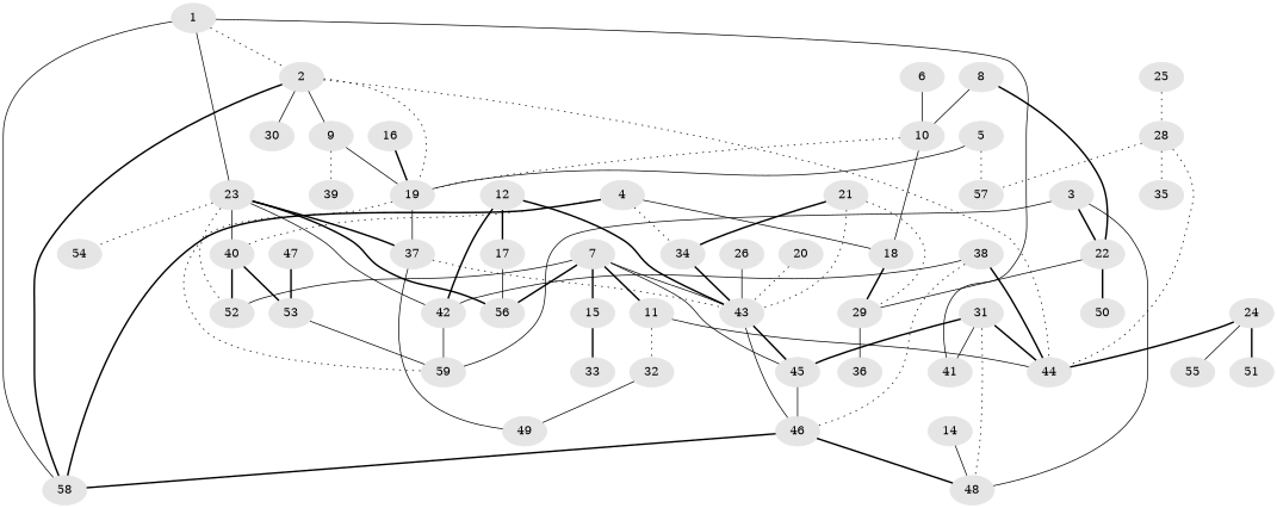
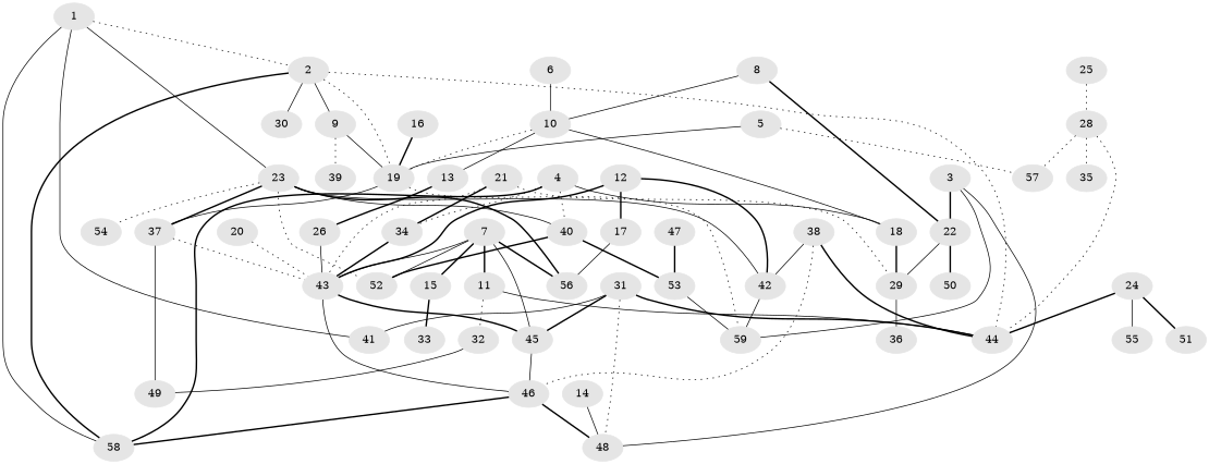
  graph {
    node [color=gray90 style=filled]
    edge [style=solid weight=1.0]
    1
    2
    23
    41
    58
    9
    19
    30
    44
    40
    56
    42
    37
    52
    54
    39
    59
    3
    22
    48
    29
    50
    4
    18
    34
    43
    53
    5
    57
    6
    10
+   13
    7
    11
    15
    45
    32
    33
    46
    8
    26
    49
    12
    17
    14
    16
    36
    20
    21
    24
    51
    55
    25
    28
    35
    31
    38
    47
    1 -- 2 [style=dotted]
    1 -- 23
    1 -- 41
    1 -- 58
    2 -- 58 [style=bold]
    2 -- 9
    2 -- 19 [style=dotted]
    2 -- 30
    2 -- 44 [style=dotted]
    23 -- 40
    23 -- 56 [style=bold]
    23 -- 42
    23 -- 37 [style=bold]
    23 -- 52 [style=dotted]
    23 -- 54 [style=dotted]
    9 -- 19
    9 -- 39 [style=dotted]
    19 -- 37
    19 -- 59 [style=dotted]
    40 -- 52 [style=bold]
    40 -- 53 [style=bold]
    42 -- 59
    37 -- 43 [style=dotted]
    37 -- 49
    3 -- 59
    3 -- 22 [style=bold]
    3 -- 48
    22 -- 29
    22 -- 50 [style=bold]
    29 -- 36
    4 -- 58 [style=bold]
    4 -- 40 [style=dotted]
    4 -- 18
    4 -- 34 [style=dotted]
    18 -- 29 [style=bold]
    34 -- 43 [style=bold]
    43 -- 45 [style=bold]
    43 -- 46
    53 -- 59
    5 -- 19
    5 -- 57 [style=dotted]
    6 -- 10
    10 -- 19 [style=dotted]
    10 -- 18
+   10 -- 13
+   13 -- 26 [style=bold]
    7 -- 56 [style=bold]
    7 -- 52
    7 -- 43
    7 -- 11 [style=bold]
    7 -- 15 [style=bold]
    7 -- 45
    11 -- 44
    11 -- 32 [style=dotted]
    15 -- 33 [style=bold]
    45 -- 46
    32 -- 49
    46 -- 58 [style=bold]
    46 -- 48 [style=bold]
    8 -- 22 [style=bold]
    8 -- 10
    26 -- 43
    12 -- 42 [style=bold]
    12 -- 43 [style=bold]
    12 -- 17 [style=bold]
    17 -- 56
    14 -- 48
    16 -- 19 [style=bold]
    20 -- 43 [style=dotted]
    21 -- 29 [style=dotted]
    21 -- 34 [style=bold]
    21 -- 43 [style=dotted]
    24 -- 44 [style=bold]
    24 -- 51 [style=bold]
    24 -- 55
    25 -- 28 [style=dotted]
    28 -- 44 [style=dotted]
    28 -- 57 [style=dotted]
    28 -- 35 [style=dotted]
    31 -- 41
    31 -- 44 [style=bold]
    31 -- 48 [style=dotted]
    31 -- 45 [style=bold weight=2.0]
    38 -- 44 [style=bold]
    38 -- 42
    38 -- 46 [style=dotted]
    47 -- 53 [style=bold]
  }
